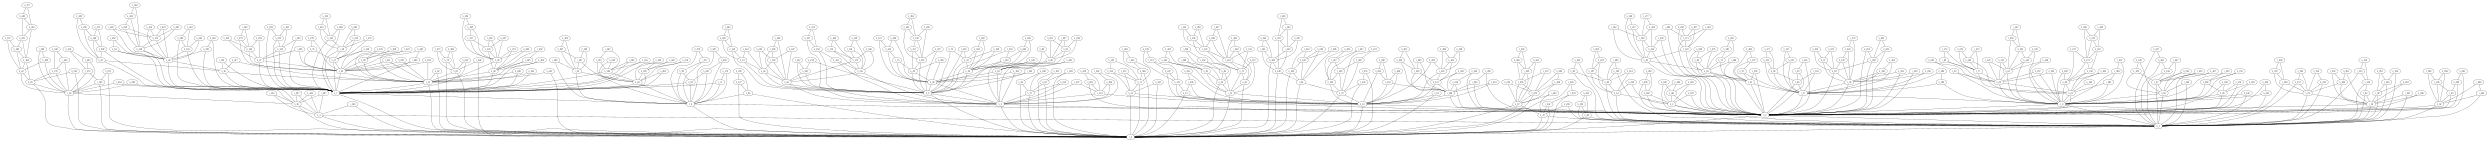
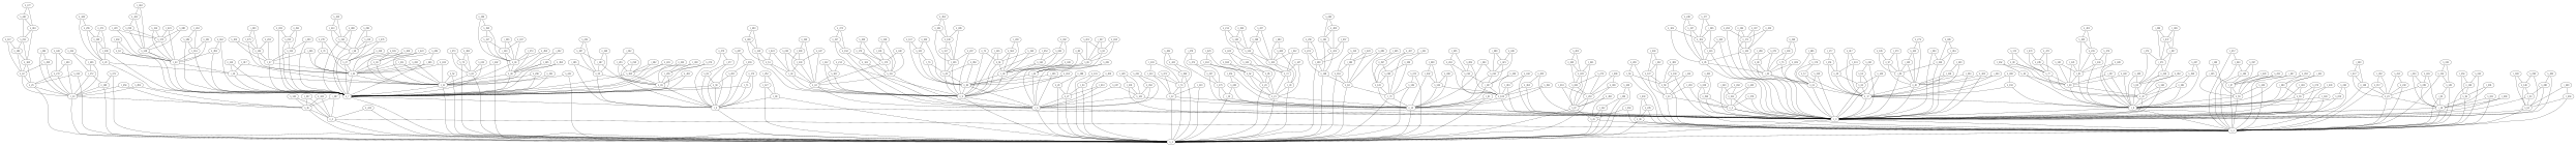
  graph {
    fontname="Liberation Sans"
    node [fontname="Liberation Sans"]
    edge [fontname="Liberation Sans"]
    n_0
    n_1
    n_2
    n_3
    n_4
    n_5
    n_6
    n_7
    n_8
    n_9
    n_10
    n_11
    n_12
    n_13
    n_14
    n_15
    n_16
    n_17
    n_18
    n_19
    n_20
    n_21
    n_22
    n_23
    n_24
    n_25
    n_26
    n_27
    n_28
    n_29
    n_30
    n_31
    n_32
    n_33
    n_34
    n_35
    n_36
    n_37
    n_38
    n_39
    n_40
    n_41
    n_42
    n_43
    n_44
    n_45
    n_46
    n_47
    n_48
    n_49
    n_50
    n_51
    n_52
    n_53
    n_54
    n_55
    n_56
    n_57
    n_58
    n_59
    n_60
    n_61
    n_62
    n_63
    n_64
    n_65
    n_66
    n_67
    n_68
    n_69
    n_70
    n_71
    n_72
    n_73
    n_74
    n_75
    n_76
    n_77
    n_78
    n_79
    n_80
    n_81
    n_82
    n_83
    n_84
    n_85
    n_86
    n_87
    n_88
    n_89
    n_90
    n_91
    n_92
    n_93
    n_94
    n_95
    n_96
    n_97
    n_98
    n_99
    n_100
    n_101
    n_102
    n_103
    n_104
    n_105
    n_106
    n_107
    n_108
    n_109
    n_110
    n_111
    n_112
    n_113
    n_114
    n_115
    n_116
    n_117
    n_118
    n_119
    n_120
    n_121
    n_122
    n_123
    n_124
    n_125
    n_126
    n_127
    n_128
    n_129
    n_130
    n_131
    n_132
    n_133
    n_134
    n_135
    n_136
    n_137
    n_138
    n_139
    n_140
    n_141
    n_142
    n_143
    n_144
    n_145
    n_146
    n_147
    n_148
    n_149
    n_150
    n_151
    n_152
    n_153
    n_154
    n_155
    n_156
    n_157
    n_158
    n_159
    n_160
    n_161
    n_162
    n_163
    n165 [label=n_564]
    n_165
    n_166
    n_167
    n_168
    n_169
    n_170
    n_171
    n_172
    n_173
    n_174
    n_175
    n_176
    n_177
    n_178
    n_179
    n_180
    n_181
    n_182
    n_183
    n_184
    n_185
    n_186
    n_187
    n_188
    n_189
    n_190
    n_191
    n_192
    n_193
    n_194
    n_195
    n_196
    n_197
    n_198
    n_199
    n_200
    n_201
    n_202
    n_203
    n_204
    n_205
    n_206
    n_207
    n_208
    n_209
    n_210
    n_211
    n_212
    n_213
    n_214
    n_215
    n_216
    n_217
    n_218
    n_219
    n_220
    n_221
    n_222
    n_223
    n_224
    n_225
    n_226
    n_227
    n_228
    n_229
    n_230
    n_231
    n_232
    n_233
    n_234
    n_235
    n_236
    n_237
    n_238
    n_239
    n_240
    n_241
    n_242
    n_243
    n_244
    n_245
    n_246
    n_247
    n_248
    n_249
    n_250
    n_251
    n_252
    n_253
    n_254
    n_255
    n_256
    n_257
    n_258
    n_259
    n_260
    n_261
    n_262
    n_263
    n_264
    n_265
    n_266
    n_267
    n_268
    n_269
    n_270
    n_271
    n_272
    n_273
    n_274
    n_275
    n_276
    n_277
    n_278
    n_279
    n_280
    n_281
    n_282
    n_283
    n_284
    n_285
    n_286
    n_287
    n_288
    n_289
    n_290
    n_291
    n_292
    n_293
    n_294
    n_295
    n_296
    n_297
    n_298
    n_299
    n_300
    n_301
    n_302
    n_303
    n_304
    n_305
    n_306
    n_307
    n_308
    n_309
    n_310
    n_311
    n_312
    n_313
    n_314
    n_315
    n_316
    n_317
    n_318
    n_319
    n_320
    n_321
    n_322
    n_323
    n_324
    n_325
    n_326
    n_327
    n_328
    n_329
    n_330
    n_331
    n_332
    n_333
    n_334
    n_335
    n_336
    n_337
    n_338
    n_339
    n_340
    n_341
    n_342
    n_343
    n_344
    n_345
    n_346
    n_347
    n_348
    n_349
    n_350
    n_351
    n_352
    n_353
    n_354
    n_355
    n_356
    n_357
    n_358
    n_359
    n_360
    n_361
    n_362
    n_363
    n_364
    n_365
    n_366
    n_367
    n_368
    n_369
    n_370
    n_371
    n_372
    n_373
    n_374
    n_375
    n_376
    n_377
    n_378
    n_379
    n_380
    n_381
    n_382
    n_383
    n_384
    n_385
    n_386
    n_387
    n_388
    n_389
    n_390
    n_391
    n_392
    n_393
    n_394
    n_395
    n_396
    n_397
    n399 [label=n_698]
    n_399
    n_400
    n_401
    n_402
    n_403
    n_404
    n_405
    n_406
    n_407
    n_408
    n_409
    n_410
    n_411
    n_412
    n_413
    n_414
    n_415
    n_416
    n_417
    n_418
    n_419
    n_420
    n_421
    n_422
    n_423
    n_424
    n_425
    n_426
    n_427
    n_428
    n_429
    n_430
    n_431
    n_432
    n_433
    n_434
    n_435
    n_436
    n_437
    n_438
    n_439
    n_440
    n_441
    n_442
    n_443
    n_444
    n_445
    n_446
    n_447
    n_448
    n_449
    n_450
    n_451
    n_452
    n_453
    n_454
    n_455
    n_456
    n_457
    n_458
    n_459
    n_460
    n_461
    n_462
    n_463
    n_464
    n_465
    n_466
    n_467
    n_468
    n_469
    n_470
    n_471
    n_472
    n_473
    n_474
    n_475
    n_476
    n_477
    n_478
    n_479
    n_480
    n_481
    n_482
    n_483
    n_484
    n_485
    n_486
    n_487
    n_488
    n_489
    n_490
    n_491
    n_492
    n_493
    n_494
    n_495
    n_496
    n_497
    n_498
    n_499
    n_0 -- n_1
    n_1 -- n_2
    n_2 -- n_0
    n_3 -- n_0
    n_3 -- n_1
    n_4 -- n_1
    n_4 -- n_2
    n_5 -- n_0
    n_5 -- n_2
    n_6 -- n_0
    n_6 -- n_2
    n_7 -- n_2
    n_7 -- n_5
    n_8 -- n_0
    n_8 -- n_1
    n_9 -- n_2
    n_9 -- n_6
    n_10 -- n_0
    n_10 -- n_2
    n_11 -- n_2
    n_11 -- n_7
    n_12 -- n_2
    n_12 -- n_10
    n_13 -- n_2
    n_13 -- n_10
    n_14 -- n_1
    n_14 -- n_3
    n_15 -- n_2
    n_15 -- n_4
    n_16 -- n_7
    n_16 -- n_11
    n_17 -- n_0
    n_17 -- n_8
    n_18 -- n_0
    n_18 -- n_1
    n_19 -- n_2
    n_19 -- n_15
    n_20 -- n_7
    n_20 -- n_16
    n_21 -- n_2
    n_21 -- n_10
    n_22 -- n_0
    n_22 -- n_8
    n_23 -- n_1
    n_23 -- n_18
    n_24 -- n_7
    n_24 -- n_11
    n_25 -- n_2
    n_25 -- n_19
    n_26 -- n_2
    n_26 -- n_21
    n_27 -- n_2
    n_27 -- n_6
    n_28 -- n_8
    n_28 -- n_22
    n_29 -- n_2
    n_29 -- n_27
    n_30 -- n_2
    n_30 -- n_21
    n_31 -- n_0
    n_31 -- n_17
    n_32 -- n_0
    n_32 -- n_31
    n_33 -- n_8
    n_33 -- n_28
    n_34 -- n_6
    n_34 -- n_9
    n_35 -- n_0
    n_35 -- n_32
    n_36 -- n_0
    n_36 -- n_17
    n_37 -- n_7
    n_37 -- n_24
    n_38 -- n_6
    n_38 -- n_9
    n_39 -- n_5
    n_39 -- n_7
    n_40 -- n_0
    n_40 -- n_17
    n_41 -- n_1
    n_41 -- n_2
    n_42 -- n_19
    n_42 -- n_25
    n_43 -- n_7
    n_43 -- n_16
    n_44 -- n_9
    n_44 -- n_34
    n_45 -- n_17
    n_45 -- n_36
    n_46 -- n_9
    n_46 -- n_38
    n_47 -- n_7
    n_47 -- n_24
    n_48 -- n_31
    n_48 -- n_32
    n_49 -- n_9
    n_49 -- n_38
    n_50 -- n_5
    n_50 -- n_39
    n_51 -- n_9
    n_51 -- n_44
    n_52 -- n_2
    n_52 -- n_11
    n_53 -- n_0
    n_53 -- n_36
    n_54 -- n_2
    n_54 -- n_27
    n_55 -- n_1
    n_55 -- n_8
    n_56 -- n_5
    n_56 -- n_7
    n_57 -- n_17
    n_57 -- n_31
    n_58 -- n_1
    n_58 -- n_14
    n_59 -- n_1
    n_59 -- n_58
    n_60 -- n_2
    n_60 -- n_11
    n_61 -- n_9
    n_61 -- n_49
    n_62 -- n_21
    n_62 -- n_26
    n_63 -- n_7
    n_63 -- n_43
    n_64 -- n_6
    n_64 -- n_38
    n_65 -- n_0
    n_65 -- n_8
    n_66 -- n_7
    n_66 -- n_11
    n_67 -- n_1
    n_67 -- n_55
    n_68 -- n_8
    n_68 -- n_22
    n_69 -- n_6
    n_69 -- n_64
    n_70 -- n_2
    n_70 -- n_10
    n_71 -- n_5
    n_71 -- n_7
    n_72 -- n_21
    n_72 -- n_30
    n_73 -- n_9
    n_73 -- n_61
    n_74 -- n_2
    n_74 -- n_12
    n_75 -- n_0
    n_75 -- n_32
    n_76 -- n_38
    n_76 -- n_46
    n_77 -- n_22
    n_77 -- n_28
    n_78 -- n_2
    n_78 -- n_60
    n_79 -- n_24
    n_79 -- n_47
    n_80 -- n_28
    n_80 -- n_77
    n_81 -- n_8
    n_81 -- n_28
    n_82 -- n_1
    n_82 -- n_18
    n_83 -- n_0
    n_83 -- n_40
    n_84 -- n_2
    n_84 -- n_70
    n_85 -- n_21
    n_85 -- n_26
    n_86 -- n_1
    n_86 -- n_2
    n_87 -- n_2
    n_87 -- n_41
    n_88 -- n_64
    n_88 -- n_69
    n_89 -- n_2
    n_89 -- n_5
    n_90 -- n_64
    n_90 -- n_69
    n_91 -- n_2
    n_91 -- n_10
    n_92 -- n_0
    n_92 -- n_1
    n_93 -- n_0
    n_93 -- n_92
    n_94 -- n_7
    n_94 -- n_66
    n_95 -- n_5
    n_95 -- n_56
    n_96 -- n_11
    n_96 -- n_24
    n_97 -- n_40
    n_97 -- n_83
    n_98 -- n_7
    n_98 -- n_47
    n_99 -- n_1
    n_99 -- n_18
    n_100 -- n_9
    n_100 -- n_34
    n_101 -- n_2
    n_101 -- n_54
    n_102 -- n_38
    n_102 -- n_76
    n_103 -- n_30
    n_103 -- n_72
    n_104 -- n_24
    n_104 -- n_37
    n_105 -- n_83
    n_105 -- n_97
    n_106 -- n_9
    n_106 -- n_46
    n_107 -- n_14
    n_107 -- n_58
    n_108 -- n_0
    n_108 -- n_10
    n_109 -- n_11
    n_109 -- n_96
    n_110 -- n_2
    n_110 -- n_12
    n_111 -- n_6
    n_111 -- n_34
    n_112 -- n_9
    n_112 -- n_100
    n_113 -- n_12
    n_113 -- n_74
    n_114 -- n_14
    n_114 -- n_58
    n_115 -- n_9
    n_115 -- n_51
    n_116 -- n_0
    n_116 -- n_35
    n_117 -- n_46
    n_117 -- n_106
    n_118 -- n_17
    n_118 -- n_40
    n_119 -- n_7
    n_119 -- n_16
    n_120 -- n_28
    n_120 -- n_81
    n_121 -- n_28
    n_121 -- n_81
    n_122 -- n_0
    n_122 -- n_35
    n_123 -- n_10
    n_123 -- n_70
    n_124 -- n_72
    n_124 -- n_103
    n_125 -- n_40
    n_125 -- n_83
    n_126 -- n_9
    n_126 -- n_61
    n_127 -- n_2
    n_127 -- n_89
    n_128 -- n_7
    n_128 -- n_43
    n_129 -- n_66
    n_129 -- n_94
    n_130 -- n_106
    n_130 -- n_117
    n_131 -- n_6
    n_131 -- n_111
    n_132 -- n_10
    n_132 -- n_108
    n_133 -- n_4
    n_133 -- n_15
    n_134 -- n_9
    n_134 -- n_49
    n_135 -- n_55
    n_135 -- n_67
    n_136 -- n_1
    n_136 -- n_99
    n_137 -- n_10
    n_137 -- n_108
    n_138 -- n_1
    n_138 -- n_23
    n_139 -- n_2
    n_139 -- n_70
    n_140 -- n_34
    n_140 -- n_44
    n_141 -- n_0
    n_141 -- n_6
    n_142 -- n_2
    n_142 -- n_41
    n_143 -- n_17
    n_143 -- n_36
    n_144 -- n_8
    n_144 -- n_81
    n_145 -- n_1
    n_145 -- n_82
    n_146 -- n_92
    n_146 -- n_93
    n_147 -- n_21
    n_147 -- n_72
    n_148 -- n_2
    n_148 -- n_84
    n_149 -- n_74
    n_149 -- n_113
    n_150 -- n_1
    n_150 -- n_58
    n_151 -- n_17
    n_151 -- n_45
    n_152 -- n_7
    n_152 -- n_37
    n_153 -- n_8
    n_153 -- n_17
    n_154 -- n_6
    n_154 -- n_131
    n_155 -- n_0
    n_155 -- n_31
    n_156 -- n_6
    n_156 -- n_38
    n_157 -- n_1
    n_157 -- n_23
    n_158 -- n_2
    n_158 -- n_148
    n_159 -- n_35
    n_159 -- n_116
    n_160 -- n_17
    n_160 -- n_118
    n_161 -- n_7
    n_161 -- n_43
    n_162 -- n_26
    n_162 -- n_85
    n_163 -- n_2
    n_163 -- n_84
    n165 -- n_49
    n165 -- n_61
    n_165 -- n_2
    n_165 -- n_19
    n_166 -- n_72
    n_166 -- n_124
    n_167 -- n_38
    n_167 -- n_102
    n_168 -- n_25
    n_168 -- n_42
    n_169 -- n_35
    n_169 -- n_159
    n_170 -- n_34
    n_170 -- n_111
    n_171 -- n_0
    n_171 -- n_122
    n_172 -- n_19
    n_172 -- n_165
    n_173 -- n_5
    n_173 -- n_71
    n_174 -- n_77
    n_174 -- n_80
    n_175 -- n_10
    n_175 -- n_13
    n_176 -- n_31
    n_176 -- n_57
    n_177 -- n_45
    n_177 -- n_151
    n_178 -- n_43
    n_178 -- n_128
    n_179 -- n_111
    n_179 -- n_170
    n_180 -- n_32
    n_180 -- n_75
    n_181 -- n_106
    n_181 -- n_130
    n_182 -- n_42
    n_182 -- n_168
    n_183 -- n_84
    n_183 -- n_163
+   n_184 -- n_0
    n_184 -- n_22
    n_185 -- n_8
    n_185 -- n_68
    n_186 -- n_5
    n_186 -- n_50
    n_187 -- n_5
    n_187 -- n_50
    n_188 -- n_92
    n_188 -- n_146
    n_189 -- n_7
    n_189 -- n_161
    n_190 -- n_49
    n_190 -- n_61
    n_191 -- n_111
    n_191 -- n_170
    n_192 -- n_7
    n_192 -- n_98
    n_193 -- n_1
    n_193 -- n_67
    n_194 -- n_21
    n_194 -- n_62
    n_195 -- n_11
    n_195 -- n_66
    n_196 -- n_1
    n_196 -- n_8
    n_197 -- n_42
    n_197 -- n_182
    n_198 -- n_7
    n_198 -- n_39
    n_199 -- n_55
    n_199 -- n_135
    n_200 -- n_5
    n_200 -- n_56
    n_201 -- n_69
    n_201 -- n_90
    n_202 -- n_2
    n_202 -- n_87
    n_203 -- n_37
    n_203 -- n_104
    n_204 -- n_0
    n_204 -- n_40
    n_205 -- n_7
    n_205 -- n_39
    n_206 -- n_2
    n_206 -- n_142
    n_207 -- n_4
    n_207 -- n_15
    n_208 -- n_7
    n_208 -- n_20
    n_209 -- n_0
    n_209 -- n_8
    n_210 -- n_163
    n_210 -- n_183
    n_211 -- n_11
    n_211 -- n_24
    n_212 -- n_9
    n_212 -- n_100
    n_213 -- n_124
    n_213 -- n_166
    n_214 -- n_1
    n_214 -- n_145
    n_215 -- n_39
    n_215 -- n_198
    n_216 -- n_108
    n_216 -- n_137
    n_217 -- n_94
    n_217 -- n_129
    n_218 -- n_87
    n_218 -- n_202
    n_219 -- n_22
    n_219 -- n_68
    n_220 -- n_43
    n_220 -- n_178
    n_221 -- n_148
    n_221 -- n_158
    n_222 -- n_14
    n_222 -- n_107
    n_223 -- n_148
    n_223 -- n_158
    n_224 -- n_10
    n_224 -- n_137
    n_225 -- n_1
    n_225 -- n_86
    n_226 -- n_44
    n_226 -- n_140
    n_227 -- n_35
    n_227 -- n_159
    n_228 -- n_84
    n_228 -- n_183
    n_229 -- n_55
    n_229 -- n_67
    n_230 -- n_11
    n_230 -- n_24
    n_231 -- n_81
    n_231 -- n_144
    n_232 -- n_1
    n_232 -- n_23
    n_233 -- n_7
    n_233 -- n_205
    n_234 -- n_108
    n_234 -- n_216
    n_235 -- n_20
    n_235 -- n_208
    n_236 -- n_49
    n_236 -- n165
    n_237 -- n_6
    n_237 -- n_154
    n_238 -- n_70
    n_238 -- n_123
    n_239 -- n_0
    n_239 -- n_83
    n_240 -- n_40
    n_240 -- n_125
    n_241 -- n_17
    n_241 -- n_45
    n_242 -- n_11
    n_242 -- n_60
    n_243 -- n_2
    n_243 -- n_4
    n_244 -- n_161
    n_244 -- n_189
    n_245 -- n_22
    n_245 -- n_77
    n_246 -- n_2
    n_246 -- n_206
    n_247 -- n_6
    n_247 -- n_141
    n_248 -- n_35
    n_248 -- n_227
    n_249 -- n_1
    n_249 -- n_55
    n_250 -- n_7
    n_250 -- n_152
    n_251 -- n_168
    n_251 -- n_182
    n_252 -- n_89
    n_252 -- n_127
    n_253 -- n_0
    n_253 -- n_239
    n_254 -- n_99
    n_254 -- n_136
    n_255 -- n_20
    n_255 -- n_235
    n_256 -- n_94
    n_256 -- n_129
    n_257 -- n_8
    n_257 -- n_28
    n_258 -- n_92
    n_258 -- n_146
    n_259 -- n_128
    n_259 -- n_178
    n_260 -- n_0
    n_260 -- n_116
    n_261 -- n_148
    n_261 -- n_223
    n_262 -- n_28
    n_262 -- n_33
    n_263 -- n_1
    n_263 -- n_41
    n_264 -- n_10
    n_264 -- n_224
    n_265 -- n_5
    n_265 -- n_200
    n_266 -- n_116
    n_266 -- n_159
    n_267 -- n_9
    n_267 -- n_106
    n_268 -- n_103
    n_268 -- n_124
    n_269 -- n_170
    n_269 -- n_179
    n_270 -- n_83
    n_270 -- n_97
    n_271 -- n_68
    n_271 -- n_219
    n_272 -- n_19
    n_272 -- n_25
    n_273 -- n_66
    n_273 -- n_94
    n_274 -- n_68
    n_274 -- n_271
    n_275 -- n_24
    n_275 -- n_104
    n_276 -- n_154
    n_276 -- n_237
    n_277 -- n_159
    n_277 -- n_266
    n_278 -- n_24
    n_278 -- n_79
    n_279 -- n_40
    n_279 -- n_240
    n_280 -- n_34
    n_280 -- n_140
    n_281 -- n_18
    n_281 -- n_99
    n_282 -- n_37
    n_282 -- n_104
    n_283 -- n_8
    n_283 -- n_65
    n_284 -- n_0
    n_284 -- n_171
    n_285 -- n_18
    n_285 -- n_23
    n_286 -- n_32
    n_286 -- n_48
    n_287 -- n_50
    n_287 -- n_187
    n_288 -- n_27
    n_288 -- n_29
    n_289 -- n_108
    n_289 -- n_216
    n_290 -- n_158
    n_290 -- n_221
    n_291 -- n_0
    n_291 -- n_141
    n_292 -- n_198
    n_292 -- n_215
    n_293 -- n_3
    n_293 -- n_14
    n_294 -- n_122
    n_294 -- n_171
    n_295 -- n_39
    n_295 -- n_198
    n_296 -- n_0
    n_296 -- n_3
    n_297 -- n_123
    n_297 -- n_238
    n_298 -- n_7
    n_298 -- n_11
    n_299 -- n_1
    n_299 -- n_59
    n_300 -- n_39
    n_300 -- n_205
    n_301 -- n_1
    n_301 -- n_18
    n_302 -- n_23
    n_302 -- n_157
    n_303 -- n_86
    n_303 -- n_225
    n_304 -- n_9
    n_304 -- n_38
    n_305 -- n_216
    n_305 -- n_234
    n_306 -- n_87
    n_306 -- n_202
    n_307 -- n_122
    n_307 -- n_171
    n_308 -- n_24
    n_308 -- n_96
    n_309 -- n_70
    n_309 -- n_238
    n_310 -- n_6
    n_310 -- n_27
    n_311 -- n_0
    n_311 -- n_3
    n_312 -- n_72
    n_312 -- n_103
    n_313 -- n_2
    n_313 -- n_25
    n_314 -- n_43
    n_314 -- n_178
    n_315 -- n_145
    n_315 -- n_214
    n_316 -- n_1
    n_316 -- n_136
    n_317 -- n_11
    n_317 -- n_16
    n_318 -- n_111
    n_318 -- n_191
    n_319 -- n_0
    n_319 -- n_108
    n_320 -- n_87
    n_320 -- n_306
    n_321 -- n_137
    n_321 -- n_224
    n_322 -- n_8
    n_322 -- n_28
    n_323 -- n_43
    n_323 -- n_178
    n_324 -- n_44
    n_324 -- n_51
    n_325 -- n_62
    n_325 -- n_194
    n_326 -- n_0
    n_326 -- n_40
    n_327 -- n_69
    n_327 -- n_90
    n_328 -- n_0
    n_328 -- n_296
    n_329 -- n_108
    n_329 -- n_137
    n_330 -- n_51
    n_330 -- n_115
    n_331 -- n_7
    n_331 -- n_11
    n_332 -- n_10
    n_332 -- n_132
    n_333 -- n_0
    n_333 -- n_65
    n_334 -- n_17
    n_334 -- n_40
    n_335 -- n_306
    n_335 -- n_320
    n_336 -- n_87
    n_336 -- n_202
    n_337 -- n_94
    n_337 -- n_129
    n_338 -- n_132
    n_338 -- n_332
    n_339 -- n_38
    n_339 -- n_102
    n_340 -- n_0
    n_340 -- n_311
    n_341 -- n_87
    n_341 -- n_320
    n_342 -- n_111
    n_342 -- n_170
    n_343 -- n_38
    n_343 -- n_49
    n_344 -- n_1
    n_344 -- n_193
    n_345 -- n_50
    n_345 -- n_187
    n_346 -- n_4
    n_346 -- n_15
    n_347 -- n_23
    n_347 -- n_138
    n_348 -- n_20
    n_348 -- n_255
    n_349 -- n_34
    n_349 -- n_280
    n_350 -- n_8
    n_350 -- n_283
    n_351 -- n_43
    n_351 -- n_161
    n_352 -- n_9
    n_352 -- n_134
    n_353 -- n_130
    n_353 -- n_181
    n_354 -- n_6
    n_354 -- n_141
    n_355 -- n_7
    n_355 -- n_43
    n_356 -- n_38
    n_356 -- n_46
    n_357 -- n_219
    n_357 -- n_271
    n_358 -- n_7
    n_358 -- n_66
    n_359 -- n_124
    n_359 -- n_166
    n_360 -- n_81
    n_360 -- n_231
    n_361 -- n_0
    n_361 -- n_239
    n_362 -- n_22
    n_362 -- n_68
    n_363 -- n_49
    n_363 -- n_134
    n_364 -- n_0
    n_364 -- n_108
    n_365 -- n_106
    n_365 -- n_130
    n_366 -- n_7
    n_366 -- n_24
    n_367 -- n_158
    n_367 -- n_223
    n_368 -- n_10
    n_368 -- n_132
    n_369 -- n_138
    n_369 -- n_347
    n_370 -- n_60
    n_370 -- n_78
    n_371 -- n_2
    n_371 -- n_165
    n_372 -- n_12
    n_372 -- n_74
    n_373 -- n_77
    n_373 -- n_245
    n_374 -- n_2
    n_374 -- n_139
    n_375 -- n_32
    n_375 -- n_48
    n_376 -- n_8
    n_376 -- n_144
    n_377 -- n_5
    n_377 -- n_95
    n_378 -- n_0
    n_378 -- n_3
    n_379 -- n_0
    n_379 -- n_65
    n_380 -- n_128
    n_380 -- n_178
    n_381 -- n_8
    n_381 -- n_22
    n_382 -- n_7
    n_382 -- n_198
    n_383 -- n_17
    n_383 -- n_153
    n_384 -- n_0
    n_384 -- n_18
    n_385 -- n_58
    n_385 -- n_150
    n_386 -- n_60
    n_386 -- n_78
    n_387 -- n_4
    n_387 -- n_15
    n_388 -- n_224
    n_388 -- n_321
    n_389 -- n_202
    n_389 -- n_336
    n_390 -- n_94
    n_390 -- n_217
    n_391 -- n_10
    n_391 -- n_108
    n_392 -- n_49
    n_392 -- n_363
    n_393 -- n_107
    n_393 -- n_222
    n_394 -- n_3
    n_394 -- n_311
    n_395 -- n_7
    n_395 -- n_250
    n_396 -- n_2
    n_396 -- n_74
    n_397 -- n_67
    n_397 -- n_193
    n399 -- n_26
    n399 -- n_62
    n_399 -- n_8
    n_399 -- n_381
    n_400 -- n_7
    n_400 -- n_39
    n_401 -- n_7
    n_401 -- n_198
    n_402 -- n_231
    n_402 -- n_360
    n_403 -- n_320
    n_403 -- n_335
    n_404 -- n_19
    n_404 -- n_272
    n_405 -- n_0
    n_405 -- n_364
    n_406 -- n_19
    n_406 -- n_172
    n_407 -- n_103
    n_407 -- n_268
    n_408 -- n_223
    n_408 -- n_261
    n_409 -- n_2
    n_409 -- n_54
    n_410 -- n_0
    n_410 -- n_53
    n_411 -- n_8
    n_411 -- n_283
    n_412 -- n_23
    n_412 -- n_232
    n_413 -- n_98
    n_413 -- n_192
    n_414 -- n_172
    n_414 -- n_406
    n_415 -- n_55
    n_415 -- n_67
    n_416 -- n_168
    n_416 -- n_251
    n_417 -- n_17
    n_417 -- n_241
    n_418 -- n_24
    n_418 -- n_47
    n_419 -- n_47
    n_419 -- n_98
    n_420 -- n_192
    n_420 -- n_413
    n_421 -- n_70
    n_421 -- n_309
    n_422 -- n_11
    n_422 -- n_96
    n_423 -- n_122
    n_423 -- n_171
    n_424 -- n_18
    n_424 -- n_285
    n_425 -- n_141
    n_425 -- n_291
    n_426 -- n_85
    n_426 -- n_162
    n_427 -- n_10
    n_427 -- n_175
    n_428 -- n_8
    n_428 -- n_81
    n_429 -- n_50
    n_429 -- n_287
    n_430 -- n_0
    n_430 -- n_65
    n_431 -- n_6
    n_431 -- n_354
    n_432 -- n_128
    n_432 -- n_259
    n_433 -- n_11
    n_433 -- n_24
    n_434 -- n_0
    n_434 -- n_319
    n_435 -- n_123
    n_435 -- n_297
    n_436 -- n_0
    n_436 -- n_209
    n_437 -- n_123
    n_437 -- n_297
    n_438 -- n_261
    n_438 -- n_408
    n_439 -- n_224
    n_439 -- n_321
    n_440 -- n_251
    n_440 -- n_416
    n_441 -- n_2
    n_441 -- n_11
    n_442 -- n_74
    n_442 -- n_396
    n_443 -- n_272
    n_443 -- n_404
    n_444 -- n_7
    n_444 -- n_355
    n_445 -- n_3
    n_445 -- n_311
    n_446 -- n_10
    n_446 -- n_13
    n_447 -- n_34
    n_447 -- n_140
    n_448 -- n_30
    n_448 -- n_103
    n_449 -- n_75
    n_449 -- n_180
    n_450 -- n_7
    n_450 -- n_152
    n_451 -- n_10
    n_451 -- n_446
    n_452 -- n_66
    n_452 -- n_195
    n_453 -- n_115
    n_453 -- n_330
    n_454 -- n_15
    n_454 -- n_19
    n_455 -- n_19
    n_455 -- n_42
    n_456 -- n_94
    n_456 -- n_390
    n_457 -- n_1
    n_457 -- n_344
    n_458 -- n_66
    n_458 -- n_94
    n_459 -- n_15
    n_459 -- n_19
    n_460 -- n_104
    n_460 -- n_275
    n_461 -- n_18
    n_461 -- n_285
    n_462 -- n_296
    n_462 -- n_328
    n_463 -- n_43
    n_463 -- n_63
    n_464 -- n_1
    n_464 -- n_92
    n_465 -- n_239
    n_465 -- n_361
    n_466 -- n_24
    n_466 -- n_37
    n_467 -- n_8
    n_467 -- n_399
    n_468 -- n_92
    n_468 -- n_464
    n_469 -- n_24
    n_469 -- n_366
    n_470 -- n_77
    n_470 -- n_245
    n_471 -- n_208
    n_471 -- n_235
    n_472 -- n_271
    n_472 -- n_357
    n_473 -- n_202
    n_473 -- n_306
    n_474 -- n_175
    n_474 -- n_427
    n_475 -- n_5
    n_475 -- n_377
    n_476 -- n_47
    n_476 -- n_98
    n_477 -- n_416
    n_477 -- n_440
    n_478 -- n_175
    n_478 -- n_474
    n_479 -- n_39
    n_479 -- n_205
    n_480 -- n_0
    n_480 -- n_93
    n_481 -- n_6
    n_481 -- n_64
    n_482 -- n_0
    n_482 -- n_480
    n_483 -- n_103
    n_483 -- n_448
    n_484 -- n_396
    n_484 -- n_442
    n_485 -- n_84
    n_485 -- n_183
    n_486 -- n_31
    n_486 -- n_176
    n_487 -- n_5
    n_487 -- n_265
    n_488 -- n_7
    n_488 -- n_192
    n_489 -- n_31
    n_489 -- n_32
    n_490 -- n_41
    n_490 -- n_87
    n_491 -- n_152
    n_491 -- n_250
    n_492 -- n_2
    n_492 -- n_60
    n_493 -- n_19
    n_493 -- n_455
    n_494 -- n_128
    n_494 -- n_432
    n_495 -- n_98
    n_495 -- n_419
    n_496 -- n_271
    n_496 -- n_472
    n_497 -- n_1
    n_497 -- n_67
    n_498 -- n_69
    n_498 -- n_90
    n_499 -- n_357
    n_499 -- n_472
  }
